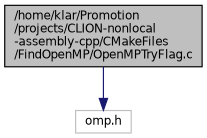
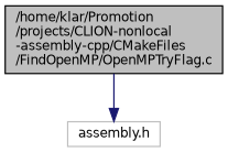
  digraph {
    node [fontname=Helvetica fontsize=10 shape=record style=filled]
    n1 [color=black fillcolor=grey75 fontcolor=black height=0.2 label="/home/klar/Promotion\l/projects/CLION-nonlocal\l-assembly-cpp/CMakeFiles\l/FindOpenMP/OpenMPTryFlag.c" width=0.4]
-   n2 [color=grey75 fillcolor=white height=0.2 label="omp.h" width=0.4]
+   n2 [color=grey75 fillcolor=white height=0.2 label="assembly.h" width=0.4]
    n1 -> n2 [color=midnightblue fontname=Helvetica fontsize=10 labelfontname=Helvetica labelfontsize=10 style=solid]
  }
